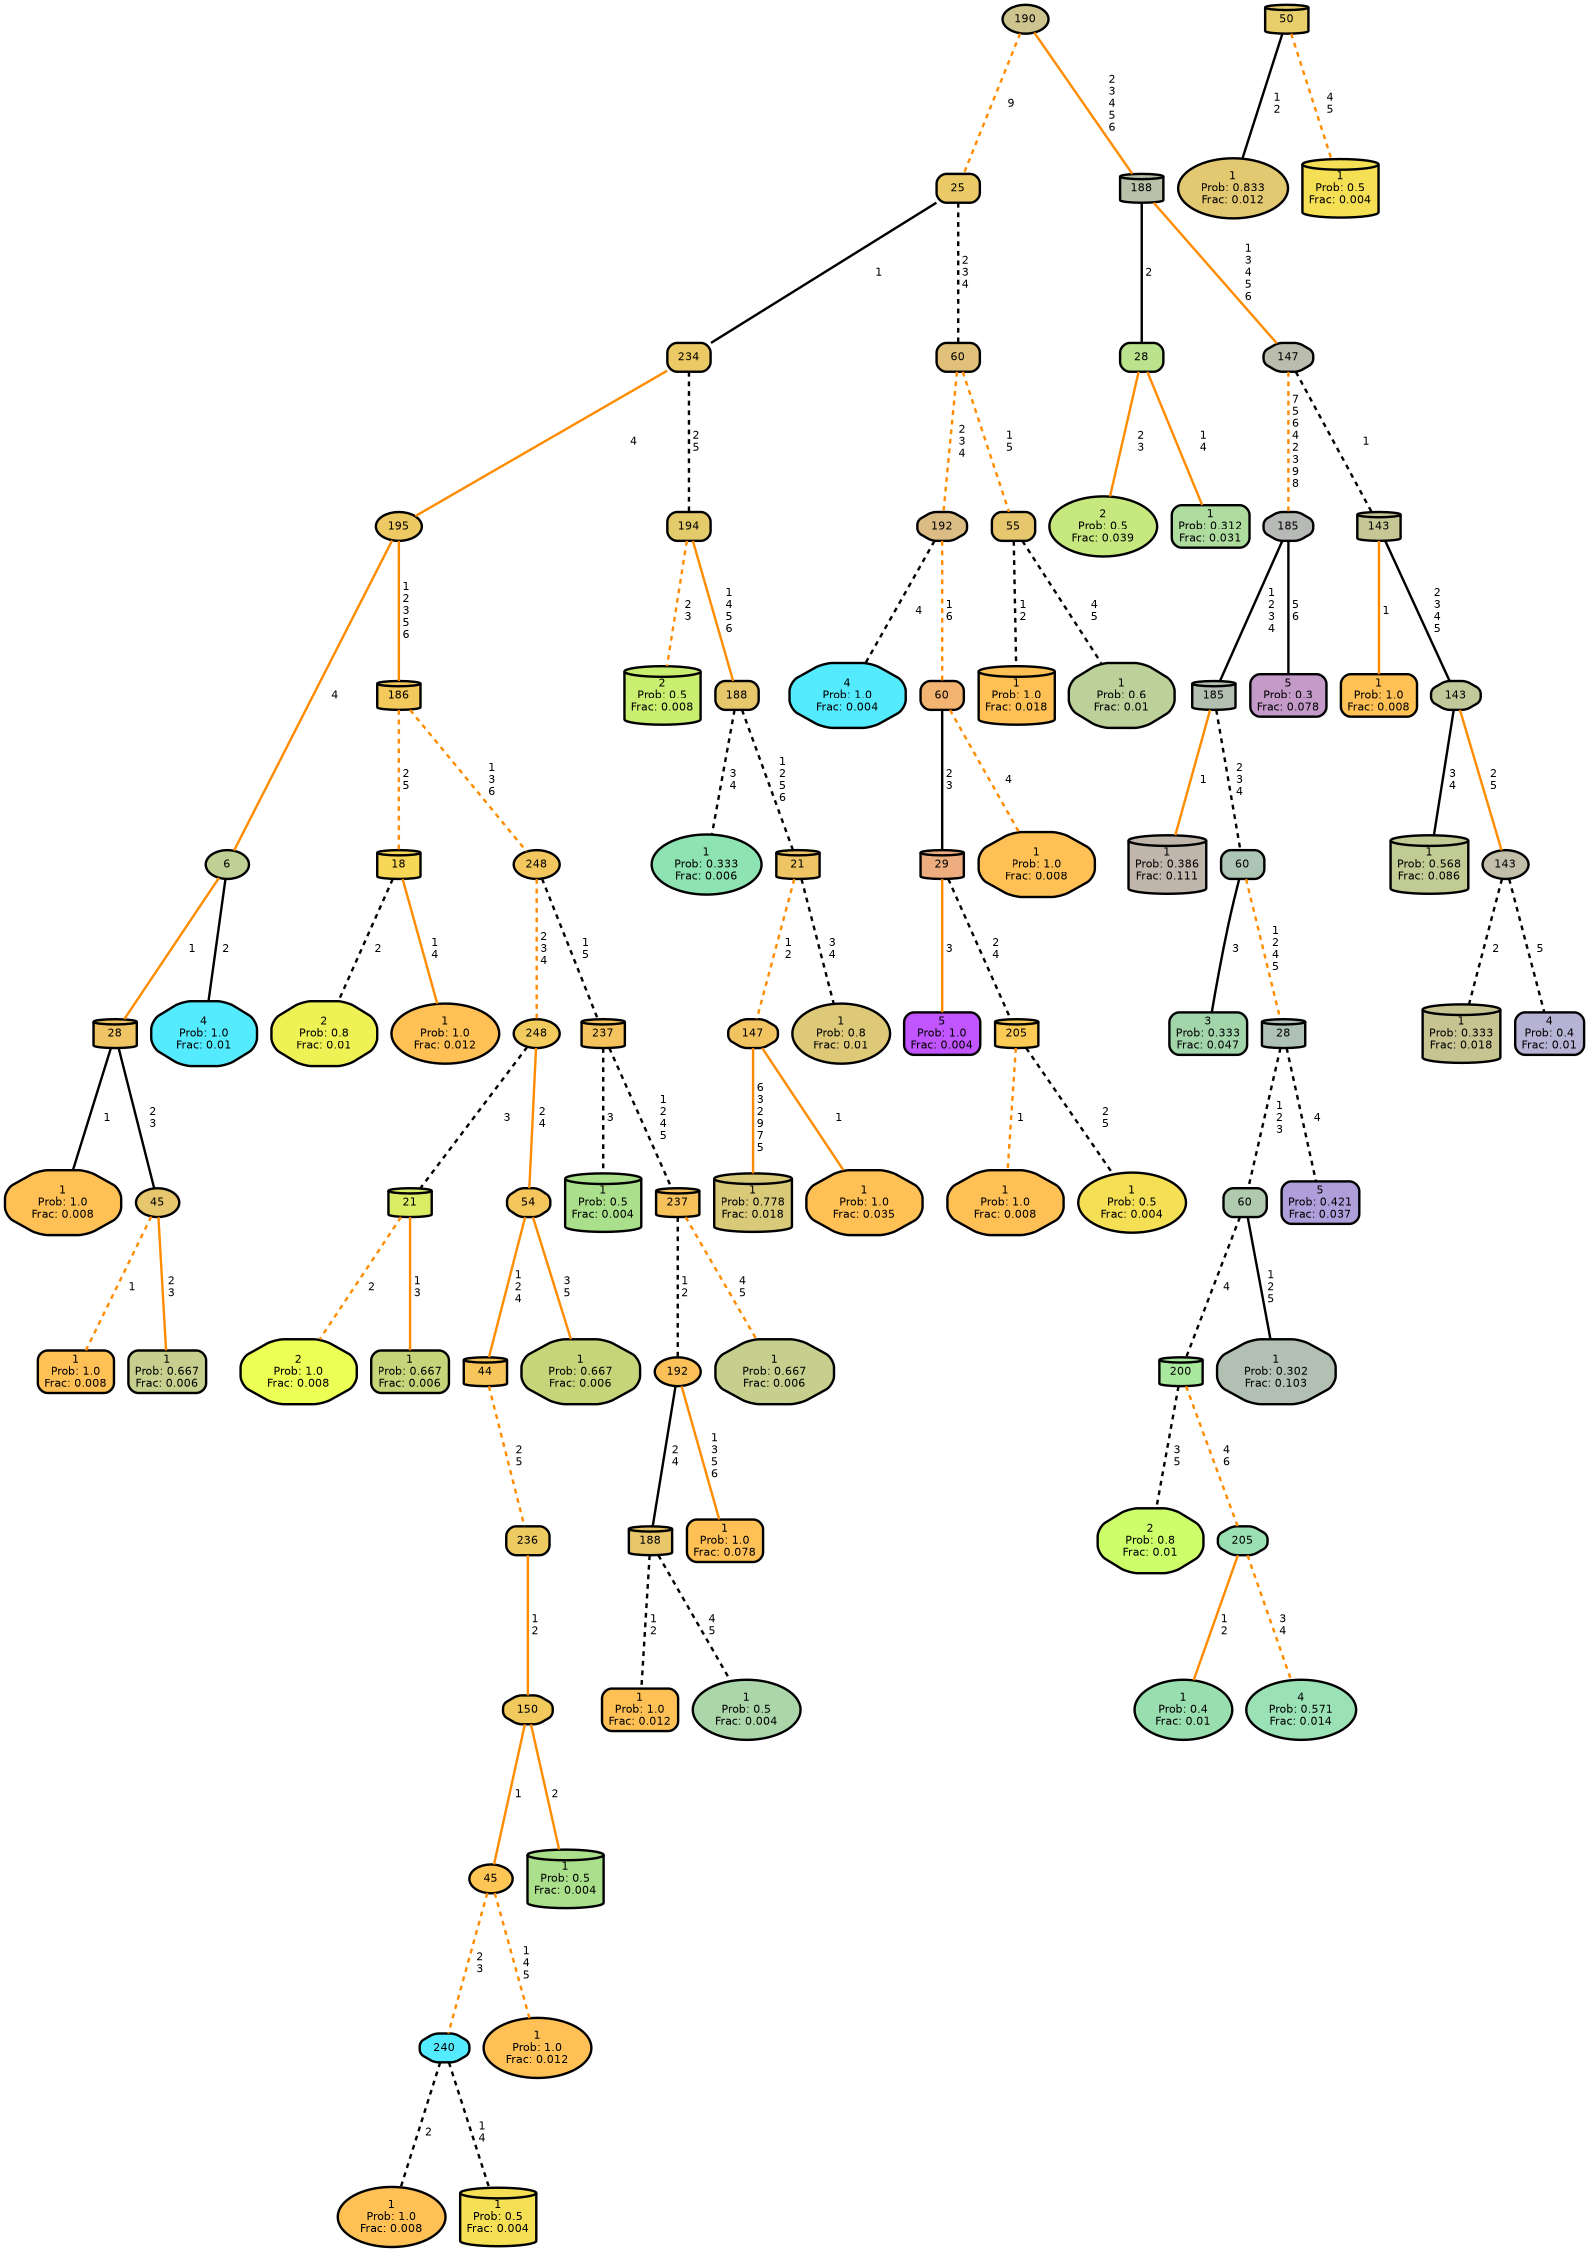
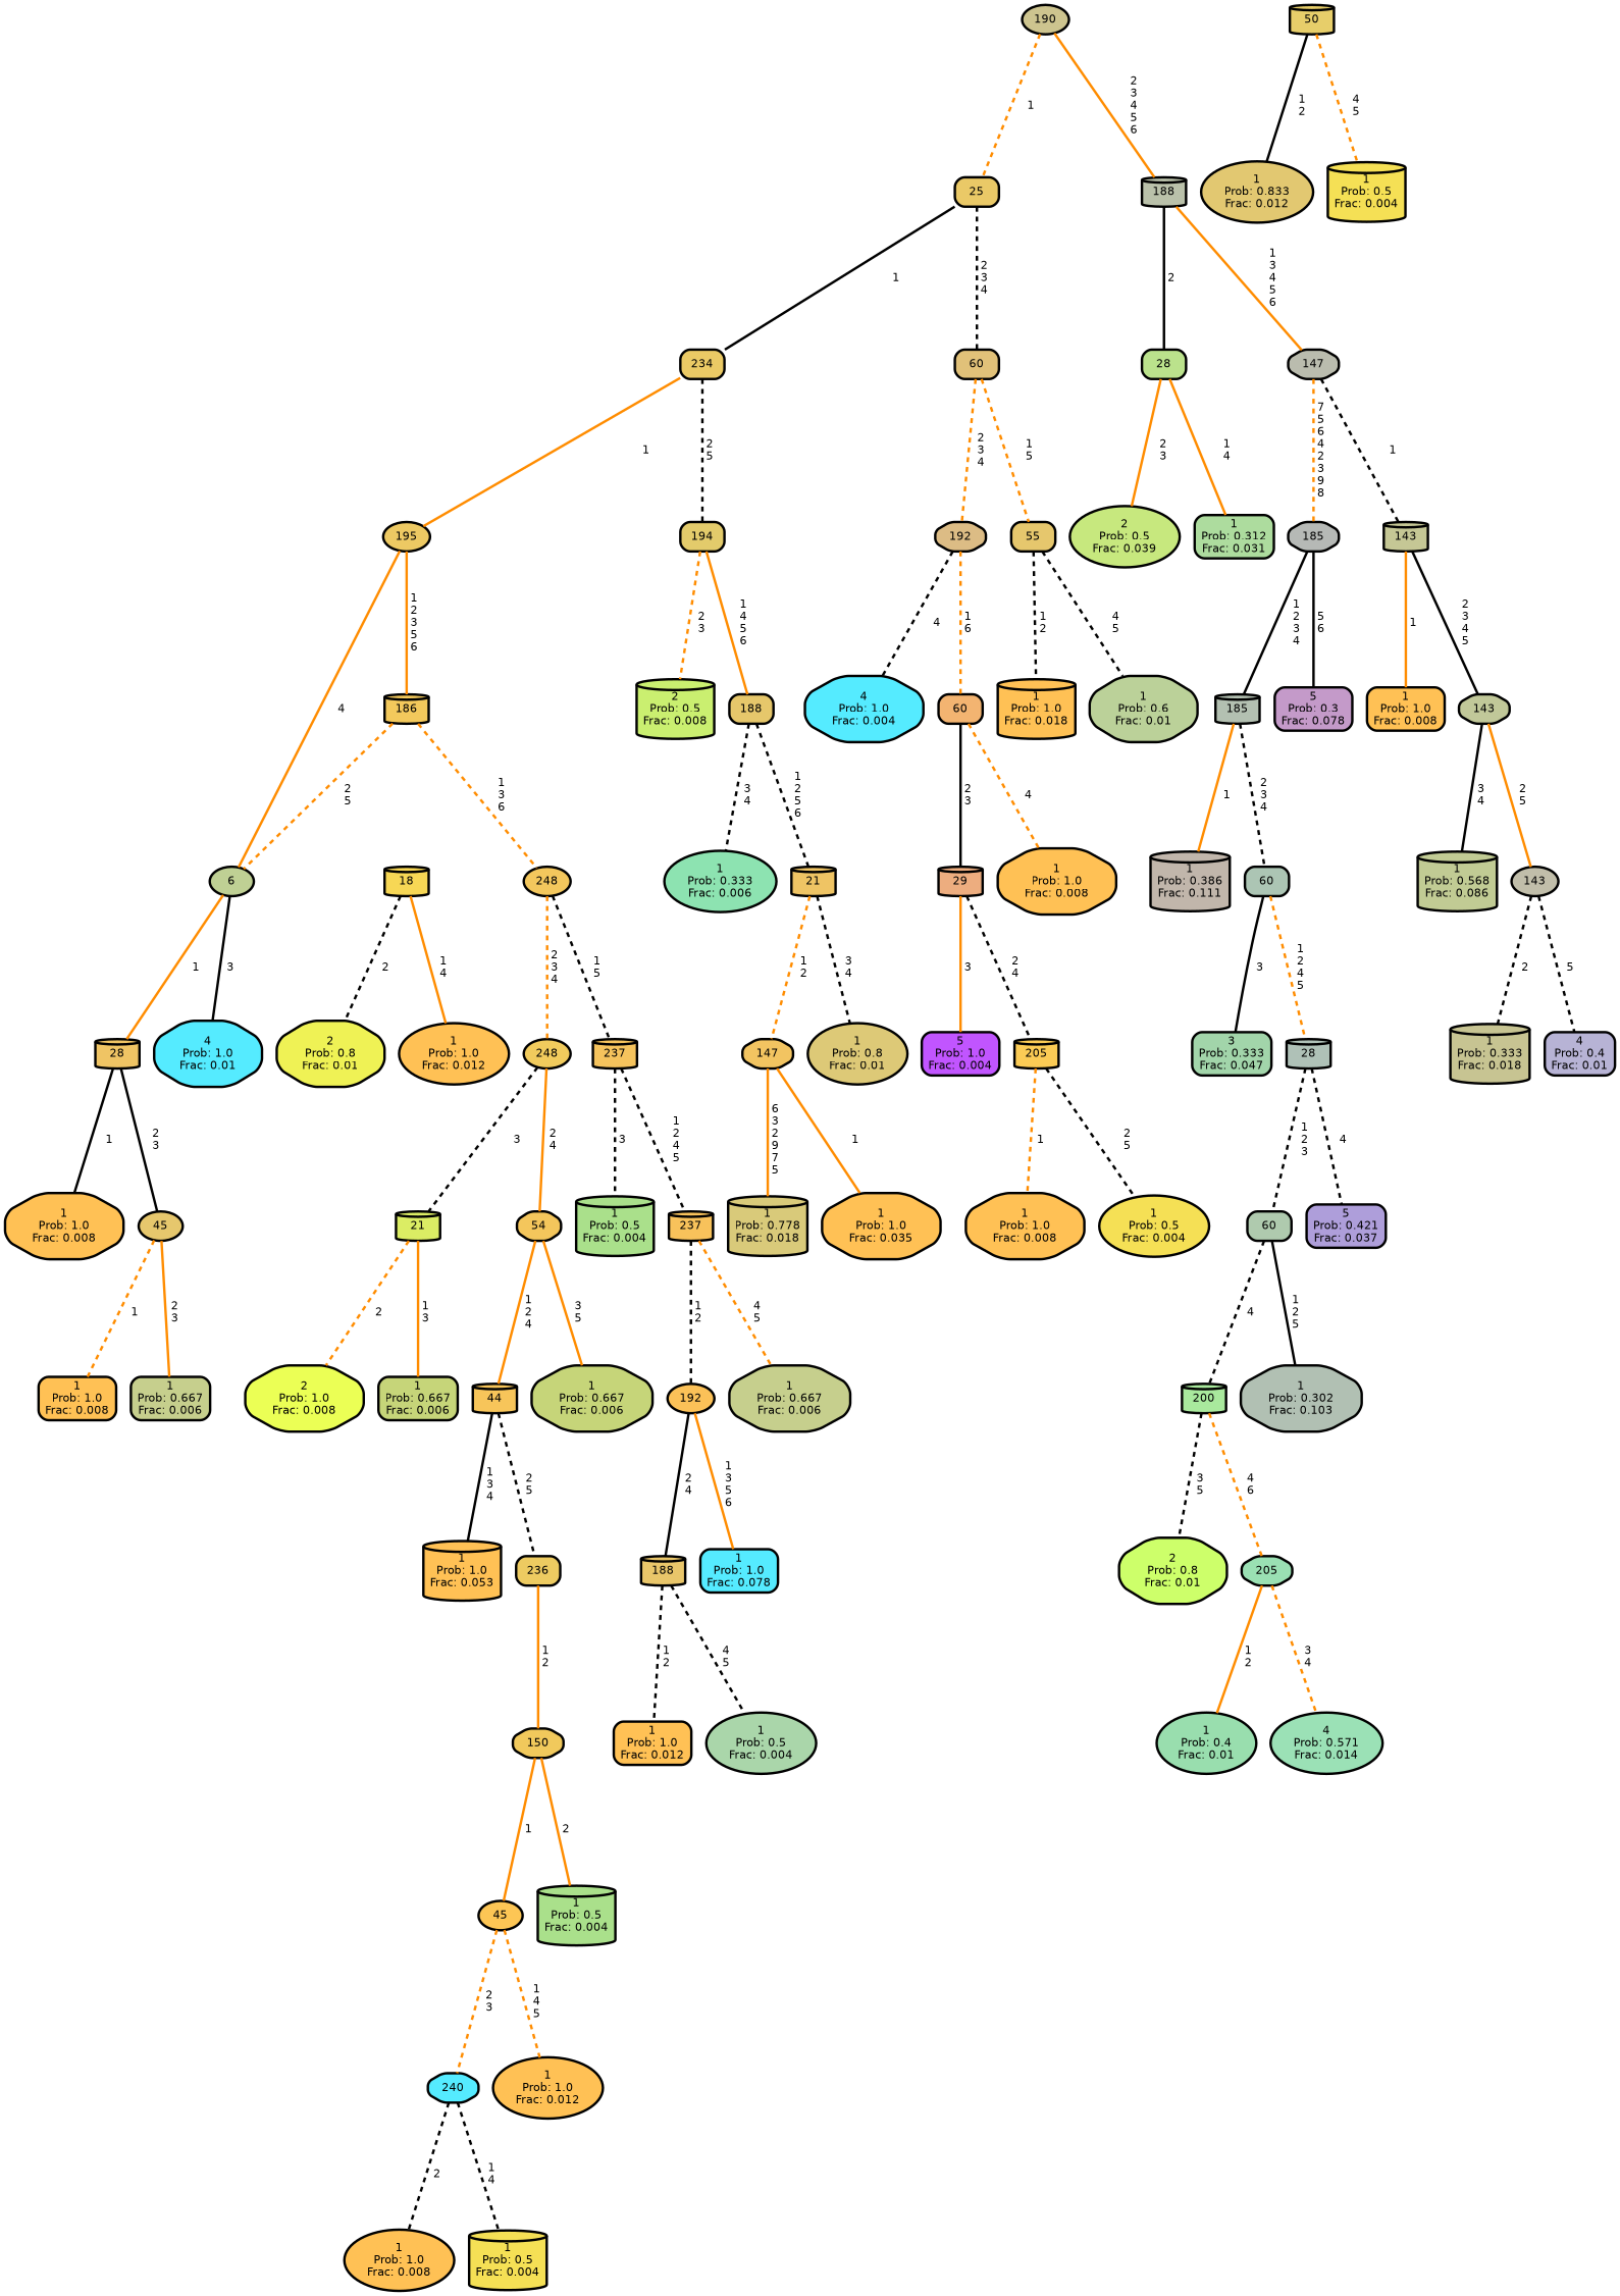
  graph {
    ranksep="0 equally"
    splines=straight
    node [color=black fillcolor="#ffc155" fontcolor=black fontname=helvetica penwidth=3 shape=cylinder style="filled, rounded"]
    edge [color=darkorange fontname=helvetica penwidth=3 style=dashed]
    n1 [label="1\nProb: 1.0\nFrac: 0.008" shape=octagon]
    n2 [fillcolor="#efc464" label=28]
    n3 [fillcolor="#e6c76d" label=45 shape=ellipse]
    n4 [label="1\nProb: 1.0\nFrac: 0.008" shape=box]
    n5 [fillcolor="#c6cf8d" label="1\nProb: 0.667\nFrac: 0.006" shape=box]
    n6 [fillcolor="#bfd094" label=6 shape=ellipse]
    n7 [fillcolor="#55ebff" label="4\nProb: 1.0\nFrac: 0.01" shape=octagon]
    n8 [fillcolor="#edc963" label=195 shape=ellipse]
    n9 [fillcolor="#f3c95c" label=186]
    n10 [fillcolor="#f7d755" label=18]
    n11 [fillcolor="#f3c75d" label=248 shape=ellipse]
    n12 [fillcolor="#eff255" label="2\nProb: 0.8\nFrac: 0.01" shape=octagon]
    n13 [label="1\nProb: 1.0\nFrac: 0.012" shape=ellipse]
    n14 [fillcolor="#f1cb5d" label=248 shape=ellipse]
    n15 [fillcolor="#f5c35d" label=237]
    n16 [fillcolor="#ebff55" label="2\nProb: 1.0\nFrac: 0.008" shape=octagon]
    n17 [fillcolor="#dbed64" label=21]
    n18 [fillcolor="#c6d579" label="1\nProb: 0.667\nFrac: 0.006" shape=box]
    n19 [fillcolor="#f4c65c" label=54 shape=octagon]
    n20 [fillcolor="#f7c55a" label=44]
    n21 [fillcolor="#c6d579" label="1\nProb: 0.667\nFrac: 0.006" shape=octagon]
+   n22 [label="1\nProb: 1.0\nFrac: 0.053"]
    n23 [fillcolor="#edcb61" label=236 shape=box]
    n24 [fillcolor="#f1c95c" label=150 shape=octagon]
    n25 [label="1\nProb: 1.0\nFrac: 0.008" shape=ellipse]
    n26 [fillcolor="#55ebff" label=240 shape=octagon]
    n27 [fillcolor="#f5e055" label="1\nProb: 0.5\nFrac: 0.004"]
    n28 [fillcolor="#fdc655" label=45 shape=ellipse]
    n29 [label="1\nProb: 1.0\nFrac: 0.012" shape=ellipse]
    n30 [fillcolor="#aae08b" label="1\nProb: 0.5\nFrac: 0.004"]
    n31 [fillcolor="#e7ce6a" label=50]
    n32 [fillcolor="#e2c871" label="1\nProb: 0.833\nFrac: 0.012" shape=ellipse]
    n33 [fillcolor="#f5e055" label="1\nProb: 0.5\nFrac: 0.004"]
    n34 [fillcolor="#aae08b" label="1\nProb: 0.5\nFrac: 0.004"]
    n35 [fillcolor="#f8c25b" label=237]
    n36 [fillcolor="#fbc158" label=192 shape=ellipse]
    n37 [fillcolor="#c6cf8d" label="1\nProb: 0.667\nFrac: 0.006" shape=octagon]
    n38 [label="1\nProb: 1.0\nFrac: 0.012" shape=box]
    n39 [fillcolor="#e9c66a" label=188]
    n40 [fillcolor="#aad6aa" label="1\nProb: 0.5\nFrac: 0.004" shape=ellipse]
-   n41 [label="1\nProb: 1.0\nFrac: 0.078" shape=box]
+   n41 [fillcolor="#55ebff" label="1\nProb: 1.0\nFrac: 0.078" shape=box]
    n42 [fillcolor="#ebca65" label=234 shape=box]
    n43 [fillcolor="#e3cb6b" label=194 shape=box]
    n44 [fillcolor="#caef70" label="2\nProb: 0.5\nFrac: 0.008"]
    n45 [fillcolor="#e6c76b" label=188 shape=box]
    n46 [fillcolor="#8de3b1" label="1\nProb: 0.333\nFrac: 0.006" shape=ellipse]
    n47 [fillcolor="#efc464" label=21]
    n48 [fillcolor="#f2c461" label=147 shape=octagon]
    n49 [fillcolor="#ddc977" label="1\nProb: 0.8\nFrac: 0.01" shape=ellipse]
    n50 [fillcolor="#d9ca7a" label="1\nProb: 0.778\nFrac: 0.018"]
    n51 [label="1\nProb: 1.0\nFrac: 0.035" shape=octagon]
    n52 [fillcolor="#eac967" label=25 shape=box]
    n53 [fillcolor="#e1c179" label=60 shape=box]
    n54 [fillcolor="#dcbc85" label=192 shape=octagon]
    n55 [fillcolor="#e6c76d" label=55 shape=box]
    n56 [fillcolor="#55ebff" label="4\nProb: 1.0\nFrac: 0.004" shape=octagon]
    n57 [fillcolor="#f3b471" label=60 shape=box]
    n58 [fillcolor="#edad7f" label=29]
    n59 [label="1\nProb: 1.0\nFrac: 0.008" shape=octagon]
    n60 [fillcolor="#c155ff" label="5\nProb: 1.0\nFrac: 0.004" shape=box]
    n61 [fillcolor="#fbcb55" label=205]
    n62 [label="1\nProb: 1.0\nFrac: 0.008" shape=octagon]
    n63 [fillcolor="#f5e055" label="1\nProb: 0.5\nFrac: 0.004" shape=ellipse]
    n64 [label="1\nProb: 1.0\nFrac: 0.018"]
    n65 [fillcolor="#bbd199" label="1\nProb: 0.6\nFrac: 0.01" shape=octagon]
    n66 [fillcolor="#cdc48f" label=190 shape=ellipse]
    n67 [fillcolor="#bac1aa" label=188]
    n68 [fillcolor="#bbe28c" label=28 shape=box]
    n69 [fillcolor="#babcae" label=147 shape=octagon]
    n70 [fillcolor="#c7e87e" label="2\nProb: 0.5\nFrac: 0.039" shape=ellipse]
    n71 [fillcolor="#addc9e" label="1\nProb: 0.312\nFrac: 0.031" shape=box]
    n72 [fillcolor="#b6b9b6" label=185 shape=octagon]
    n73 [fillcolor="#c5c795" label=143]
    n74 [fillcolor="#c1b6ab" label="1\nProb: 0.386\nFrac: 0.111"]
    n75 [fillcolor="#b3c0b1" label=185]
    n76 [fillcolor="#acc5b4" label=60 shape=box]
    n77 [fillcolor="#a2d5aa" label="3\nProb: 0.333\nFrac: 0.047" shape=box]
    n78 [fillcolor="#afc1b7" label=28]
    n79 [fillcolor="#afcaae" label=60 shape=box]
    n80 [fillcolor="#ae9eda" label="5\nProb: 0.421\nFrac: 0.037" shape=box]
    n81 [fillcolor="#cdff6a" label="2\nProb: 0.8\nFrac: 0.01" shape=octagon]
    n82 [fillcolor="#a9e99d" label=200]
    n83 [fillcolor="#9ae0b3" label=205 shape=octagon]
    n84 [fillcolor="#99deae" label="1\nProb: 0.4\nFrac: 0.01" shape=ellipse]
    n85 [fillcolor="#9be1b6" label="4\nProb: 0.571\nFrac: 0.014" shape=ellipse]
    n86 [fillcolor="#b1c0b3" label="1\nProb: 0.302\nFrac: 0.103" shape=octagon]
    n87 [fillcolor="#c49ac9" label="5\nProb: 0.3\nFrac: 0.078" shape=box]
    n88 [label="1\nProb: 1.0\nFrac: 0.008" shape=box]
    n89 [fillcolor="#c1c899" label=143 shape=octagon]
    n90 [fillcolor="#c1cb94" label="1\nProb: 0.568\nFrac: 0.086"]
    n91 [fillcolor="#c1beaa" label=143 shape=ellipse]
    n92 [fillcolor="#c7c492" label="1\nProb: 0.333\nFrac: 0.018"]
    n93 [fillcolor="#b7b3d5" label="4\nProb: 0.4\nFrac: 0.01" shape=box]
    subgraph sub_1 {
      rank=same
    }
    n2 -- n1 [color=black label=" 1" style=bold]
    n2 -- n3 [color=black label=" 2\n 3" style=bold]
    n3 -- n4 [label=" 1"]
    n3 -- n5 [label=" 2\n 3" style=bold]
    n6 -- n2 [label=" 1" style=bold]
-   n6 -- n7 [color=black label=" 2" style=bold]
+   n6 -- n7 [color=black label=" 3" style=bold]
    n8 -- n6 [label=" 4" style=bold]
    n8 -- n9 [label=" 1\n 2\n 3\n 5\n 6" style=bold]
-   n9 -- n10 [label=" 2\n 5"]
+   n9 -- n6 [label=" 2\n 5"]
    n9 -- n11 [label=" 1\n 3\n 6"]
    n10 -- n12 [color=black label=" 2"]
    n10 -- n13 [label=" 1\n 4" style=bold]
    n11 -- n14 [label=" 2\n 3\n 4"]
    n11 -- n15 [color=black label=" 1\n 5"]
    n14 -- n17 [color=black label=" 3"]
    n14 -- n19 [label=" 2\n 4" style=bold]
    n15 -- n34 [color=black label=" 3"]
    n15 -- n35 [color=black label=" 1\n 2\n 4\n 5"]
    n17 -- n16 [label=" 2"]
    n17 -- n18 [label=" 1\n 3" style=bold]
    n19 -- n20 [label=" 1\n 2\n 4" style=bold]
    n19 -- n21 [label=" 3\n 5" style=bold]
-   n20 -- n23 [label=" 2\n 5"]
+   n20 -- n22 [color=black label=" 1\n 3\n 4" style=bold]
+   n20 -- n23 [color=black label=" 2\n 5"]
    n23 -- n24 [label=" 1\n 2" style=bold]
    n24 -- n28 [label=" 1" style=bold]
    n24 -- n30 [label=" 2" style=bold]
    n26 -- n25 [color=black label=" 2"]
    n26 -- n27 [color=black label=" 1\n 4"]
    n28 -- n26 [label=" 2\n 3"]
    n28 -- n29 [label=" 1\n 4\n 5"]
    n31 -- n32 [color=black label=" 1\n 2" style=bold]
    n31 -- n33 [label=" 4\n 5"]
    n35 -- n36 [color=black label=" 1\n 2"]
    n35 -- n37 [label=" 4\n 5"]
    n36 -- n39 [color=black label=" 2\n 4" style=bold]
    n36 -- n41 [label=" 1\n 3\n 5\n 6" style=bold]
    n39 -- n38 [color=black label=" 1\n 2"]
    n39 -- n40 [color=black label=" 4\n 5"]
-   n42 -- n8 [label=" 4" style=bold]
+   n42 -- n8 [label=" 1" style=bold]
    n42 -- n43 [color=black label=" 2\n 5"]
    n43 -- n44 [label=" 2\n 3"]
    n43 -- n45 [label=" 1\n 4\n 5\n 6" style=bold]
    n45 -- n46 [color=black label=" 3\n 4"]
    n45 -- n47 [color=black label=" 1\n 2\n 5\n 6"]
    n47 -- n48 [label=" 1\n 2"]
    n47 -- n49 [color=black label=" 3\n 4"]
    n48 -- n50 [label=" 6\n 3\n 2\n 9\n 7\n 5" style=bold]
    n48 -- n51 [label=" 1" style=bold]
    n52 -- n42 [color=black label=" 1" style=bold]
    n52 -- n53 [color=black label=" 2\n 3\n 4"]
    n53 -- n54 [label=" 2\n 3\n 4"]
    n53 -- n55 [label=" 1\n 5"]
    n54 -- n56 [color=black label=" 4"]
    n54 -- n57 [label=" 1\n 6"]
    n55 -- n64 [color=black label=" 1\n 2"]
    n55 -- n65 [color=black label=" 4\n 5"]
    n57 -- n58 [color=black label=" 2\n 3" style=bold]
    n57 -- n59 [label=" 4"]
    n58 -- n60 [label=" 3" style=bold]
    n58 -- n61 [color=black label=" 2\n 4"]
    n61 -- n62 [label=" 1"]
    n61 -- n63 [color=black label=" 2\n 5"]
-   n66 -- n52 [label=" 9"]
+   n66 -- n52 [label=" 1"]
    n66 -- n67 [label=" 2\n 3\n 4\n 5\n 6" style=bold]
    n67 -- n68 [color=black label=" 2" style=bold]
    n67 -- n69 [label=" 1\n 3\n 4\n 5\n 6" style=bold]
    n68 -- n70 [label=" 2\n 3" style=bold]
    n68 -- n71 [label=" 1\n 4" style=bold]
    n69 -- n72 [label=" 7\n 5\n 6\n 4\n 2\n 3\n 9\n 8"]
    n69 -- n73 [color=black label=" 1"]
    n72 -- n75 [color=black label=" 1\n 2\n 3\n 4" style=bold]
    n72 -- n87 [color=black label=" 5\n 6" style=bold]
    n73 -- n88 [label=" 1" style=bold]
    n73 -- n89 [color=black label=" 2\n 3\n 4\n 5" style=bold]
    n75 -- n74 [label=" 1" style=bold]
    n75 -- n76 [color=black label=" 2\n 3\n 4"]
    n76 -- n77 [color=black label=" 3" style=bold]
    n76 -- n78 [label=" 1\n 2\n 4\n 5"]
    n78 -- n79 [color=black label=" 1\n 2\n 3"]
    n78 -- n80 [color=black label=" 4"]
    n79 -- n82 [color=black label=" 4"]
    n79 -- n86 [color=black label=" 1\n 2\n 5" style=bold]
    n82 -- n81 [color=black label=" 3\n 5"]
    n82 -- n83 [label=" 4\n 6"]
    n83 -- n84 [label=" 1\n 2" style=bold]
    n83 -- n85 [label=" 3\n 4"]
    n89 -- n90 [color=black label=" 3\n 4" style=bold]
    n89 -- n91 [label=" 2\n 5" style=bold]
    n91 -- n92 [color=black label=" 2"]
    n91 -- n93 [color=black label=" 5"]
  }
